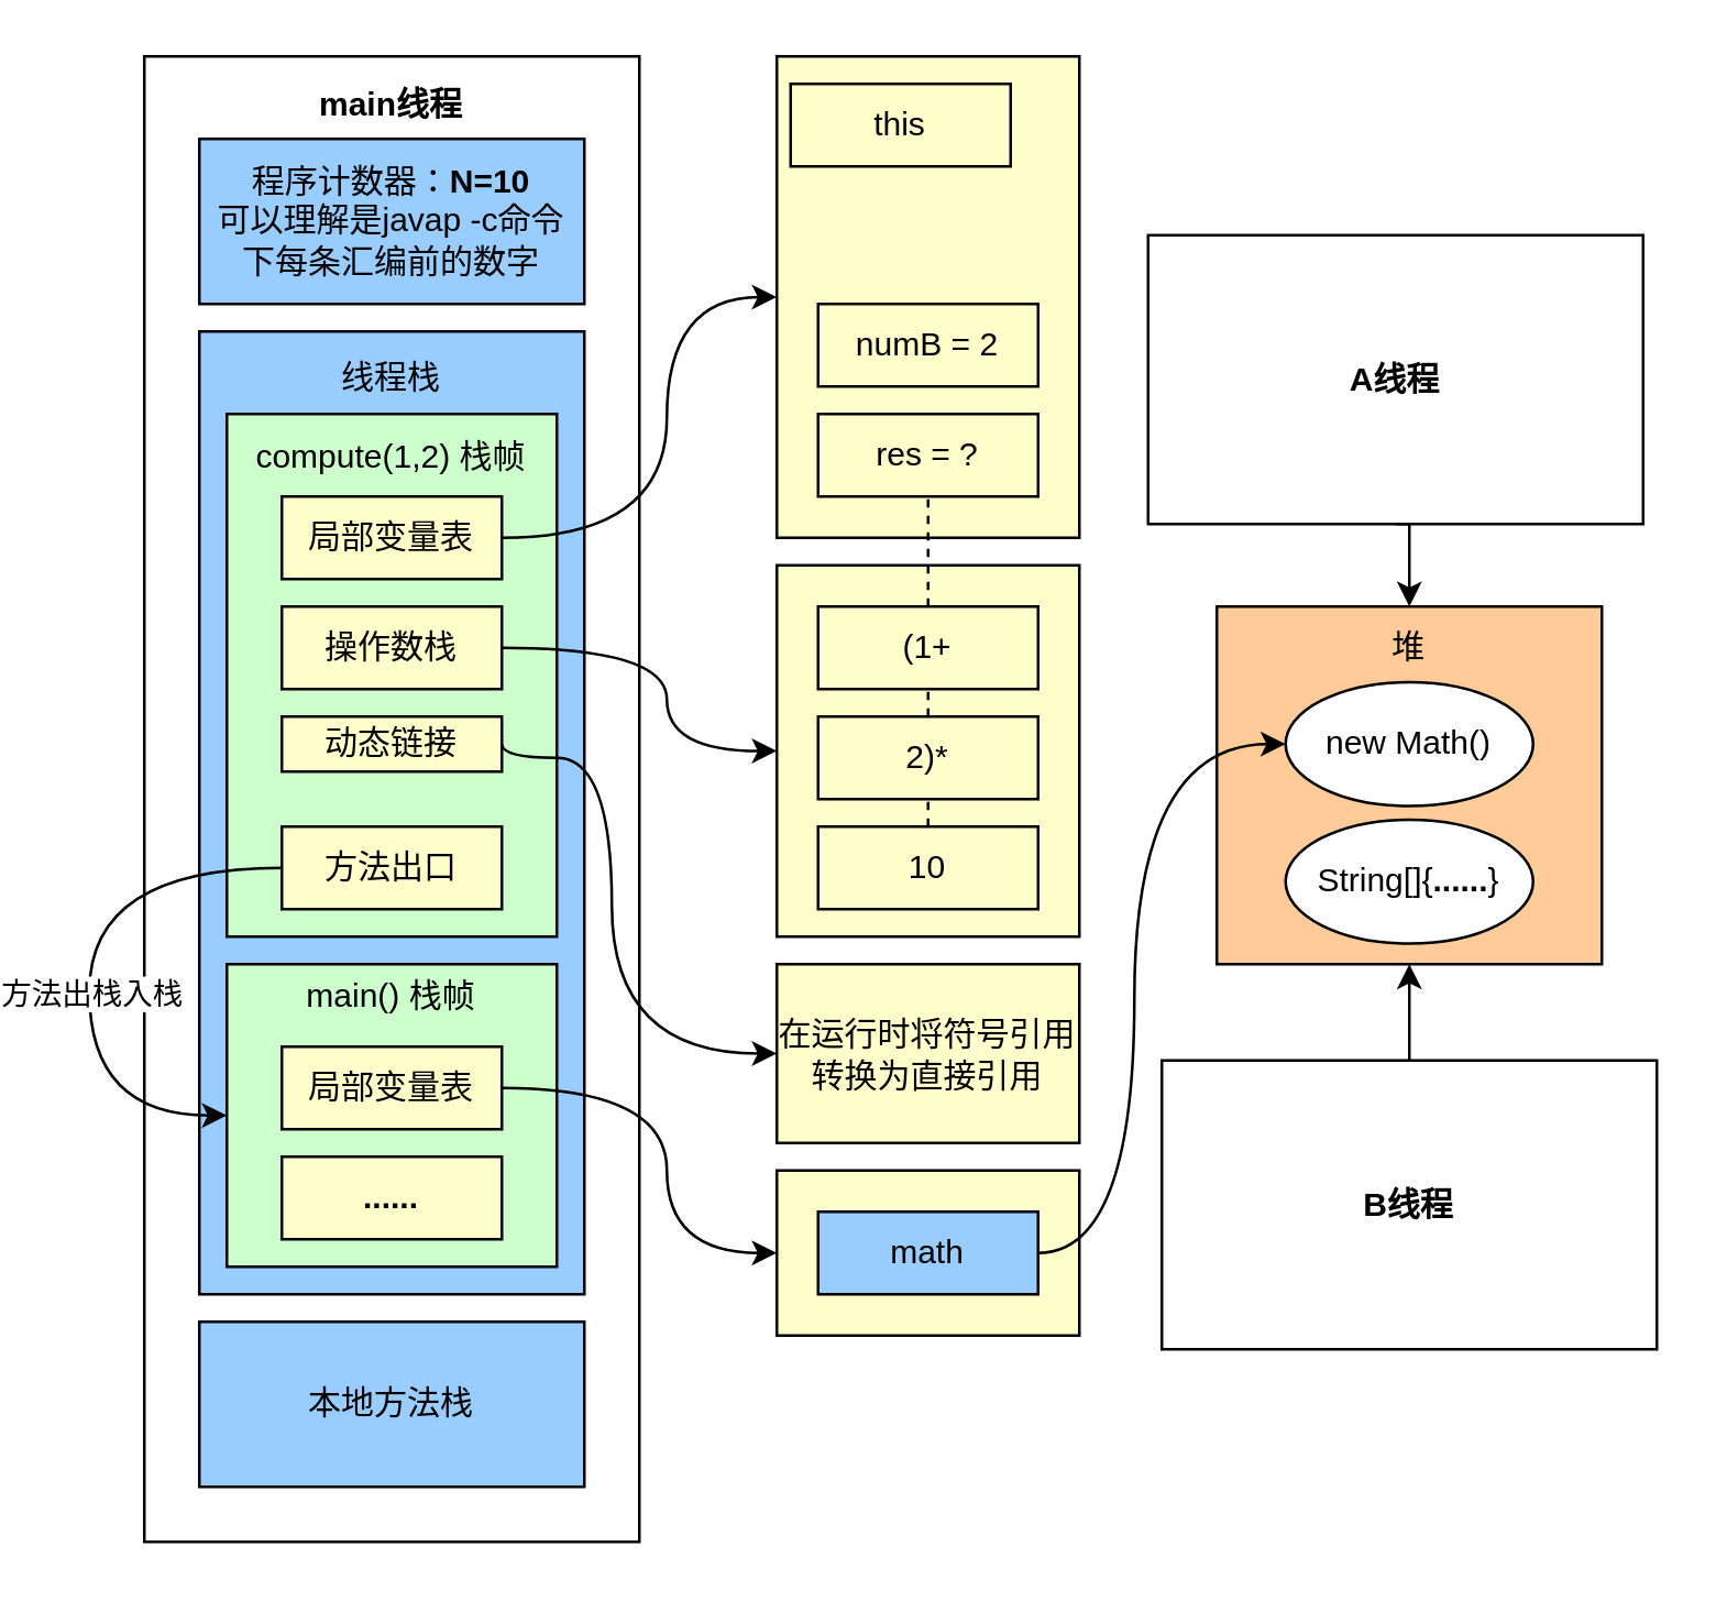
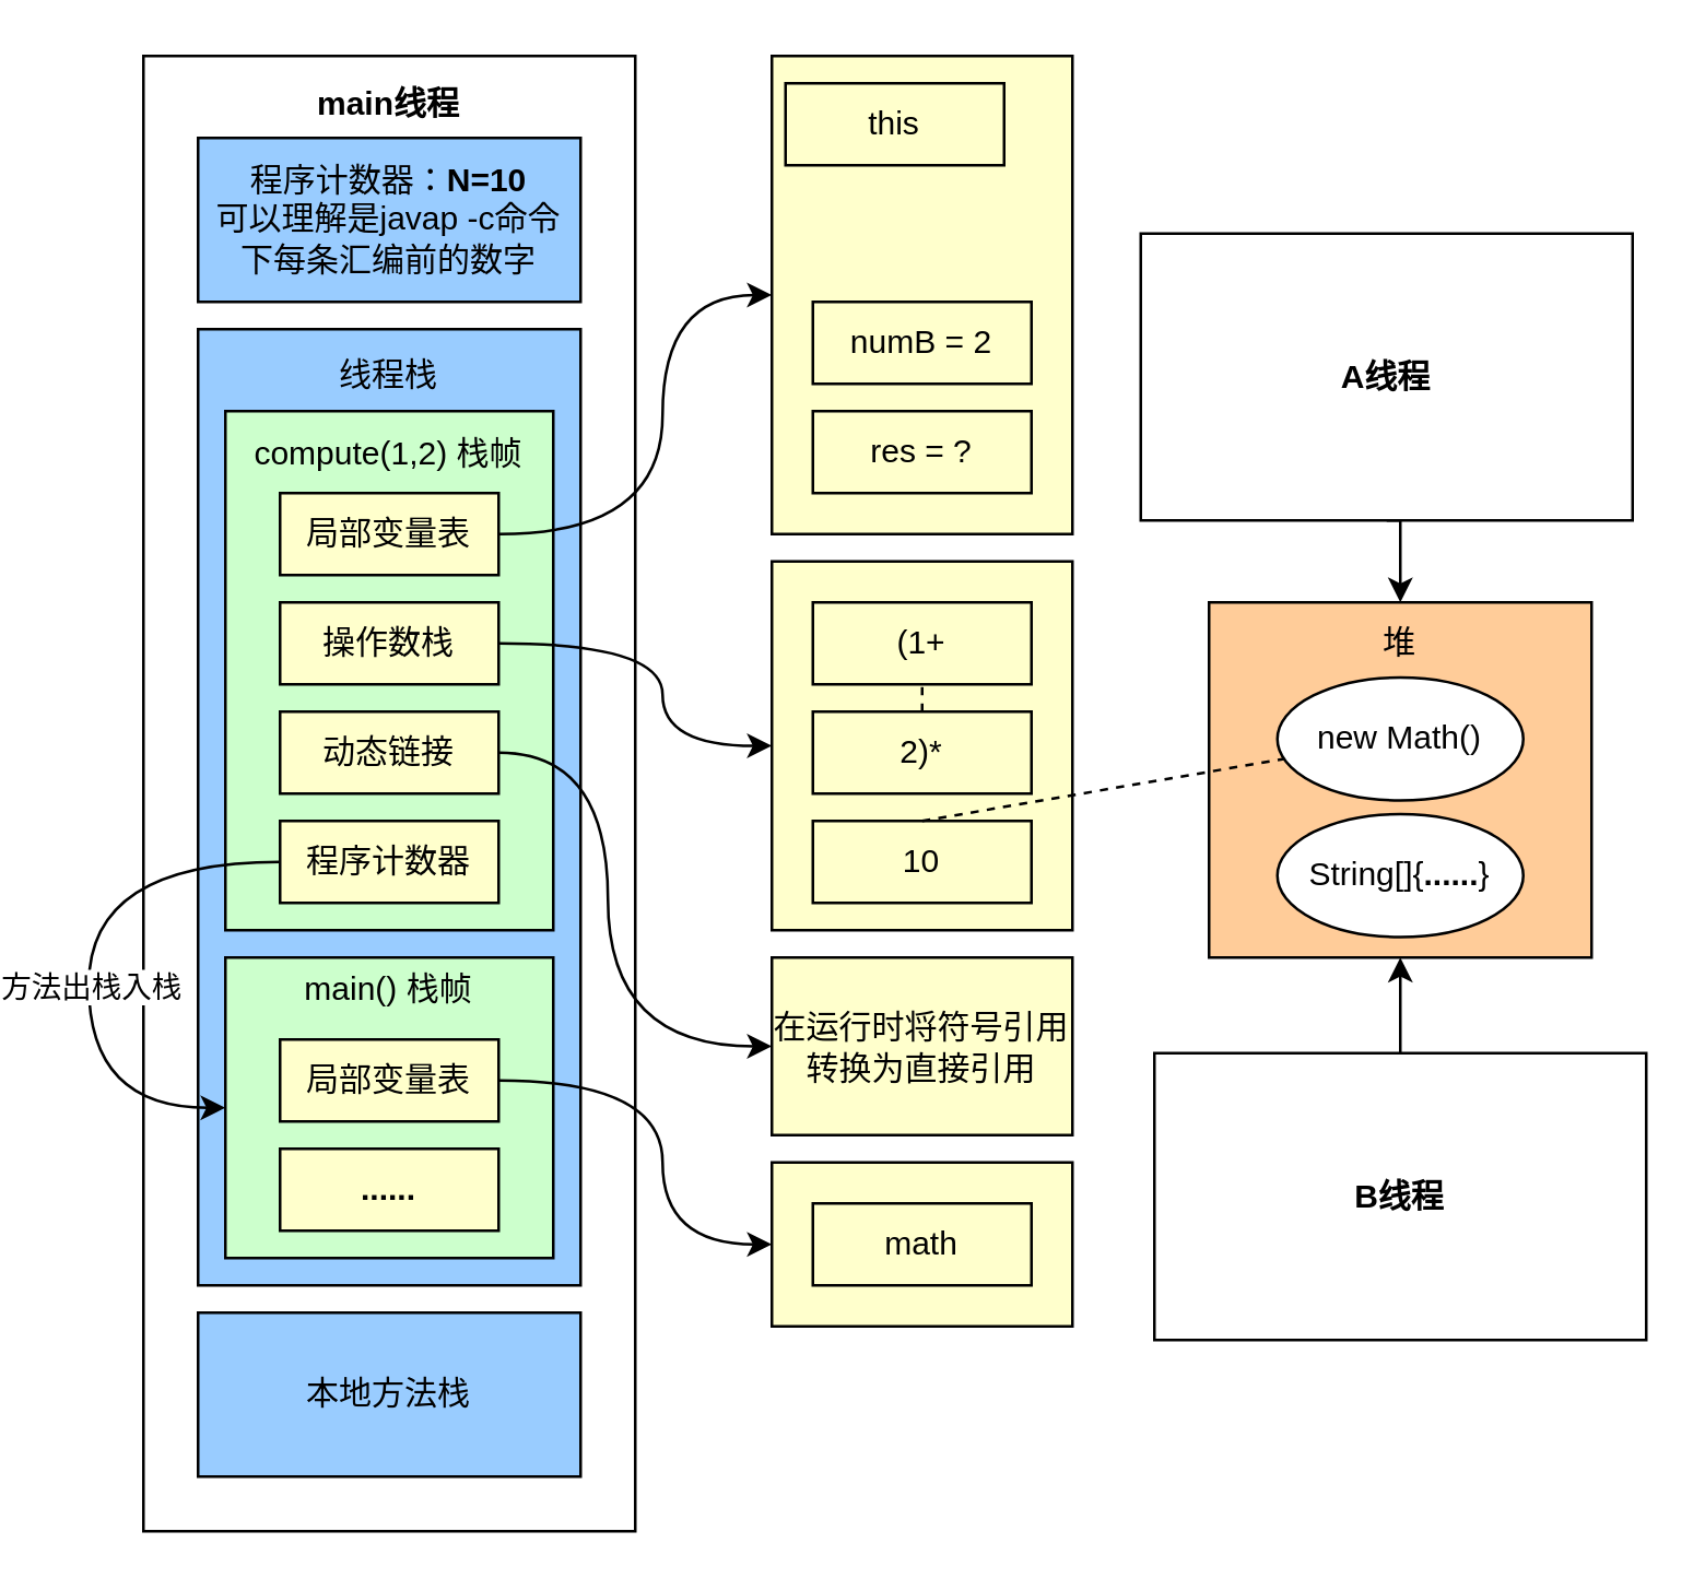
  <mxCell id="0" />
  <mxCell id="1" parent="0" />
  <mxCell id="2" value="堆&lt;div&gt;&lt;br&gt;&lt;/div&gt;&lt;div&gt;&lt;br&gt;&lt;/div&gt;&lt;div&gt;&lt;br&gt;&lt;/div&gt;&lt;div&gt;&lt;br&gt;&lt;/div&gt;&lt;div&gt;&lt;br&gt;&lt;/div&gt;&lt;div&gt;&lt;br&gt;&lt;/div&gt;&lt;div&gt;&lt;br&gt;&lt;/div&gt;" style="rounded=0;whiteSpace=wrap;html=1;fillColor=#FFCC99;" vertex="1" parent="1"><mxGeometry x="430" y="220" width="140" height="130" as="geometry" /></mxCell>
  <mxCell id="3" value="&lt;b&gt;main线程&lt;/b&gt;&lt;div&gt;&lt;b&gt;&lt;br&gt;&lt;/b&gt;&lt;/div&gt;&lt;div&gt;&lt;b&gt;&lt;br&gt;&lt;/b&gt;&lt;/div&gt;&lt;div&gt;&lt;b&gt;&lt;br&gt;&lt;/b&gt;&lt;/div&gt;&lt;div&gt;&lt;b&gt;&lt;br&gt;&lt;/b&gt;&lt;/div&gt;&lt;div&gt;&lt;b&gt;&lt;br&gt;&lt;/b&gt;&lt;/div&gt;&lt;div&gt;&lt;b&gt;&lt;br&gt;&lt;/b&gt;&lt;/div&gt;&lt;div&gt;&lt;b&gt;&lt;br&gt;&lt;/b&gt;&lt;/div&gt;&lt;div&gt;&lt;b&gt;&lt;br&gt;&lt;/b&gt;&lt;/div&gt;&lt;div&gt;&lt;b&gt;&lt;br&gt;&lt;/b&gt;&lt;/div&gt;&lt;div&gt;&lt;b&gt;&lt;br&gt;&lt;/b&gt;&lt;/div&gt;&lt;div&gt;&lt;b&gt;&lt;br&gt;&lt;/b&gt;&lt;/div&gt;&lt;div&gt;&lt;b&gt;&lt;br&gt;&lt;/b&gt;&lt;/div&gt;&lt;div&gt;&lt;b&gt;&lt;br&gt;&lt;/b&gt;&lt;/div&gt;&lt;div&gt;&lt;b&gt;&lt;br&gt;&lt;/b&gt;&lt;/div&gt;&lt;div&gt;&lt;b&gt;&lt;br&gt;&lt;/b&gt;&lt;/div&gt;&lt;div&gt;&lt;b&gt;&lt;br&gt;&lt;/b&gt;&lt;/div&gt;&lt;div&gt;&lt;b&gt;&lt;br&gt;&lt;/b&gt;&lt;/div&gt;&lt;div&gt;&lt;b&gt;&lt;br&gt;&lt;/b&gt;&lt;/div&gt;&lt;div&gt;&lt;b&gt;&lt;br&gt;&lt;/b&gt;&lt;/div&gt;&lt;div&gt;&lt;b&gt;&lt;br&gt;&lt;/b&gt;&lt;/div&gt;&lt;div&gt;&lt;b&gt;&lt;br&gt;&lt;/b&gt;&lt;/div&gt;&lt;div&gt;&lt;b&gt;&lt;br&gt;&lt;/b&gt;&lt;/div&gt;&lt;div&gt;&lt;b&gt;&lt;br&gt;&lt;/b&gt;&lt;/div&gt;&lt;div&gt;&lt;b&gt;&lt;br&gt;&lt;/b&gt;&lt;/div&gt;&lt;div&gt;&lt;b&gt;&lt;br&gt;&lt;/b&gt;&lt;/div&gt;&lt;div&gt;&lt;b&gt;&lt;br&gt;&lt;/b&gt;&lt;/div&gt;&lt;div&gt;&lt;b&gt;&lt;br&gt;&lt;/b&gt;&lt;/div&gt;&lt;div&gt;&lt;b&gt;&lt;br&gt;&lt;/b&gt;&lt;/div&gt;&lt;div&gt;&lt;b&gt;&lt;br&gt;&lt;/b&gt;&lt;/div&gt;&lt;div&gt;&lt;b&gt;&lt;br&gt;&lt;/b&gt;&lt;/div&gt;&lt;div&gt;&lt;b&gt;&lt;br&gt;&lt;/b&gt;&lt;/div&gt;&lt;div&gt;&lt;br&gt;&lt;/div&gt;&lt;div&gt;&lt;br&gt;&lt;/div&gt;&lt;div&gt;&lt;br&gt;&lt;/div&gt;&lt;div&gt;&lt;br&gt;&lt;/div&gt;" style="rounded=0;whiteSpace=wrap;html=1;" vertex="1" parent="1"><mxGeometry x="40" y="20" width="180" height="540" as="geometry" /></mxCell>
  <mxCell id="4" value="程序计数器：&lt;b&gt;N=10&lt;/b&gt;&lt;div&gt;可以理解是javap -c命令下每条汇编前的数字&lt;/div&gt;" style="rounded=0;whiteSpace=wrap;html=1;fillColor=#99CCFF;" vertex="1" parent="1"><mxGeometry x="60" y="50" width="140" height="60" as="geometry" /></mxCell>
  <mxCell id="5" value="线程栈&lt;div&gt;&lt;br&gt;&lt;/div&gt;&lt;div&gt;&lt;br&gt;&lt;/div&gt;&lt;div&gt;&lt;br&gt;&lt;/div&gt;&lt;div&gt;&lt;br&gt;&lt;/div&gt;&lt;div&gt;&lt;br&gt;&lt;/div&gt;&lt;div&gt;&lt;br&gt;&lt;/div&gt;&lt;div&gt;&lt;br&gt;&lt;/div&gt;&lt;div&gt;&lt;br&gt;&lt;/div&gt;&lt;div&gt;&lt;br&gt;&lt;/div&gt;&lt;div&gt;&lt;br&gt;&lt;/div&gt;&lt;div&gt;&lt;br&gt;&lt;/div&gt;&lt;div&gt;&lt;br&gt;&lt;/div&gt;&lt;div&gt;&lt;br&gt;&lt;/div&gt;&lt;div&gt;&lt;br&gt;&lt;/div&gt;&lt;div&gt;&lt;br&gt;&lt;/div&gt;&lt;div&gt;&lt;br&gt;&lt;/div&gt;&lt;div&gt;&lt;br&gt;&lt;/div&gt;&lt;div&gt;&lt;br&gt;&lt;/div&gt;&lt;div&gt;&lt;br&gt;&lt;/div&gt;&lt;div&gt;&lt;br&gt;&lt;/div&gt;&lt;div&gt;&lt;br&gt;&lt;/div&gt;&lt;div&gt;&lt;br&gt;&lt;/div&gt;" style="rounded=0;whiteSpace=wrap;html=1;fillColor=#99CCFF;" vertex="1" parent="1"><mxGeometry x="60" y="120" width="140" height="350" as="geometry" /></mxCell>
  <mxCell id="6" value="本地方法栈" style="rounded=0;whiteSpace=wrap;html=1;fillColor=#99CCFF;" vertex="1" parent="1"><mxGeometry x="60" y="480" width="140" height="60" as="geometry" /></mxCell>
  <mxCell id="7" value="compute(1,2) 栈帧&lt;div&gt;&lt;br&gt;&lt;/div&gt;&lt;div&gt;&lt;br&gt;&lt;/div&gt;&lt;div&gt;&lt;br&gt;&lt;/div&gt;&lt;div&gt;&lt;br&gt;&lt;/div&gt;&lt;div&gt;&lt;br&gt;&lt;/div&gt;&lt;div&gt;&lt;br&gt;&lt;/div&gt;&lt;div&gt;&lt;br&gt;&lt;/div&gt;&lt;div&gt;&lt;br&gt;&lt;/div&gt;&lt;div&gt;&lt;br&gt;&lt;/div&gt;&lt;div&gt;&lt;br&gt;&lt;/div&gt;&lt;div&gt;&lt;br&gt;&lt;/div&gt;" style="rounded=0;whiteSpace=wrap;html=1;fillColor=#CCFFCC;" vertex="1" parent="1"><mxGeometry x="70" y="150" width="120" height="190" as="geometry" /></mxCell>
  <mxCell id="8" value="main() 栈帧&lt;div&gt;&lt;br&gt;&lt;/div&gt;&lt;div&gt;&lt;br&gt;&lt;/div&gt;&lt;div&gt;&lt;br&gt;&lt;/div&gt;&lt;div&gt;&lt;br&gt;&lt;/div&gt;&lt;div&gt;&lt;br&gt;&lt;/div&gt;&lt;div&gt;&lt;br&gt;&lt;/div&gt;" style="rounded=0;whiteSpace=wrap;html=1;fillColor=#CCFFCC;" vertex="1" parent="1"><mxGeometry x="70" y="350" width="120" height="110" as="geometry" /></mxCell>
  <mxCell id="9" style="edgeStyle=orthogonalEdgeStyle;rounded=0;orthogonalLoop=1;jettySize=auto;html=1;exitX=1;exitY=0.5;exitDx=0;exitDy=0;entryX=0;entryY=0.5;entryDx=0;entryDy=0;curved=1;" edge="1" parent="1" source="10" target="21"><mxGeometry relative="1" as="geometry"><Array as="points"><mxPoint x="230" y="195" /><mxPoint x="230" y="108" /></Array></mxGeometry></mxCell>
  <mxCell id="10" value="局部变量表" style="rounded=0;whiteSpace=wrap;html=1;fillColor=#FFFFCC;" vertex="1" parent="1"><mxGeometry x="90" y="180" width="80" height="30" as="geometry" /></mxCell>
  <mxCell id="11" style="edgeStyle=orthogonalEdgeStyle;rounded=0;orthogonalLoop=1;jettySize=auto;html=1;exitX=1;exitY=0.5;exitDx=0;exitDy=0;entryX=0;entryY=0.5;entryDx=0;entryDy=0;curved=1;" edge="1" parent="1" source="12" target="25"><mxGeometry relative="1" as="geometry"><Array as="points"><mxPoint x="230" y="235" /><mxPoint x="230" y="273" /></Array></mxGeometry></mxCell>
  <mxCell id="12" value="操作数栈" style="rounded=0;whiteSpace=wrap;html=1;fillColor=#FFFFCC;" vertex="1" parent="1"><mxGeometry x="90" y="220" width="80" height="30" as="geometry" /></mxCell>
  <mxCell id="13" style="edgeStyle=orthogonalEdgeStyle;rounded=0;orthogonalLoop=1;jettySize=auto;html=1;exitX=1;exitY=0.5;exitDx=0;exitDy=0;entryX=0;entryY=0.5;entryDx=0;entryDy=0;curved=1;" edge="1" parent="1" source="14" target="32"><mxGeometry relative="1" as="geometry"><Array as="points"><mxPoint x="210" y="275" /><mxPoint x="210" y="383" /></Array></mxGeometry></mxCell>
- <mxCell id="14" value="动态链接" style="rounded=0;whiteSpace=wrap;html=1;fillColor=#FFFFCC;" vertex="1" parent="1"><mxGeometry x="90" y="260" width="80" height="20" as="geometry" /></mxCell>
+ <mxCell id="14" value="动态链接" style="rounded=0;whiteSpace=wrap;html=1;fillColor=#FFFFCC;" vertex="1" parent="1"><mxGeometry x="90" y="260" width="80" height="30" as="geometry" /></mxCell>
  <mxCell id="15" style="edgeStyle=orthogonalEdgeStyle;rounded=0;orthogonalLoop=1;jettySize=auto;html=1;exitX=0;exitY=0.5;exitDx=0;exitDy=0;entryX=0;entryY=0.5;entryDx=0;entryDy=0;curved=1;" edge="1" parent="1" source="17" target="8"><mxGeometry relative="1" as="geometry"><Array as="points"><mxPoint x="20" y="315" /><mxPoint x="20" y="405" /></Array></mxGeometry></mxCell>
  <mxCell id="16" value="方法出栈入栈" style="edgeLabel;html=1;align=center;verticalAlign=middle;resizable=0;points=[];" vertex="1" connectable="0" parent="15"><mxGeometry x="0.094" relative="1" as="geometry"><mxPoint as="offset" /></mxGeometry></mxCell>
- <mxCell id="17" value="方法出口" style="rounded=0;whiteSpace=wrap;html=1;fillColor=#FFFFCC;" vertex="1" parent="1"><mxGeometry x="90" y="300" width="80" height="30" as="geometry" /></mxCell>
+ <mxCell id="17" value="程序计数器" style="rounded=0;whiteSpace=wrap;html=1;fillColor=#FFFFCC;" vertex="1" parent="1"><mxGeometry x="90" y="300" width="80" height="30" as="geometry" /></mxCell>
  <mxCell id="18" style="edgeStyle=orthogonalEdgeStyle;rounded=0;orthogonalLoop=1;jettySize=auto;html=1;exitX=1;exitY=0.5;exitDx=0;exitDy=0;entryX=0;entryY=0.5;entryDx=0;entryDy=0;curved=1;" edge="1" parent="1" source="19" target="33"><mxGeometry relative="1" as="geometry"><Array as="points"><mxPoint x="230" y="395" /><mxPoint x="230" y="455" /></Array></mxGeometry></mxCell>
  <mxCell id="19" value="局部变量表" style="rounded=0;whiteSpace=wrap;html=1;fillColor=#FFFFCC;" vertex="1" parent="1"><mxGeometry x="90" y="380" width="80" height="30" as="geometry" /></mxCell>
  <mxCell id="20" value="&lt;b&gt;......&lt;/b&gt;" style="rounded=0;whiteSpace=wrap;html=1;fillColor=#FFFFCC;" vertex="1" parent="1"><mxGeometry x="90" y="420" width="80" height="30" as="geometry" /></mxCell>
  <mxCell id="21" value="&lt;div&gt;&lt;br&gt;&lt;/div&gt;" style="rounded=0;whiteSpace=wrap;html=1;fillColor=#FFFFCC;" vertex="1" parent="1"><mxGeometry x="270" y="20" width="110" height="175" as="geometry" /></mxCell>
  <mxCell id="22" value="this" style="rounded=0;whiteSpace=wrap;html=1;fillColor=#FFFFCC;" vertex="1" parent="1"><mxGeometry x="275" y="30" width="80" height="30" as="geometry" /></mxCell>
  <mxCell id="23" value="numB = 2" style="rounded=0;whiteSpace=wrap;html=1;fillColor=#FFFFCC;" vertex="1" parent="1"><mxGeometry x="285" y="110" width="80" height="30" as="geometry" /></mxCell>
  <mxCell id="24" value="res = ?" style="rounded=0;whiteSpace=wrap;html=1;fillColor=#FFFFCC;" vertex="1" parent="1"><mxGeometry x="285" y="150" width="80" height="30" as="geometry" /></mxCell>
  <mxCell id="25" value="&lt;div&gt;&lt;br&gt;&lt;/div&gt;" style="rounded=0;whiteSpace=wrap;html=1;fillColor=#FFFFCC;" vertex="1" parent="1"><mxGeometry x="270" y="205" width="110" height="135" as="geometry" /></mxCell>
  <mxCell id="26" value="(1+" style="rounded=0;whiteSpace=wrap;html=1;fillColor=#FFFFCC;" vertex="1" parent="1"><mxGeometry x="285" y="220" width="80" height="30" as="geometry" /></mxCell>
  <mxCell id="27" value="2)*" style="rounded=0;whiteSpace=wrap;html=1;fillColor=#FFFFCC;" vertex="1" parent="1"><mxGeometry x="285" y="260" width="80" height="30" as="geometry" /></mxCell>
  <mxCell id="28" value="10" style="rounded=0;whiteSpace=wrap;html=1;fillColor=#FFFFCC;" vertex="1" parent="1"><mxGeometry x="285" y="300" width="80" height="30" as="geometry" /></mxCell>
- <mxCell id="29" value="" style="endArrow=none;dashed=1;html=1;rounded=0;entryX=0.5;entryY=1;entryDx=0;entryDy=0;exitX=0.5;exitY=0;exitDx=0;exitDy=0;" edge="1" parent="1" source="26" target="24"><mxGeometry width="50" height="50" relative="1" as="geometry"><mxPoint x="270" y="245" as="sourcePoint" /><mxPoint x="320" y="195" as="targetPoint" /></mxGeometry></mxCell>
  <mxCell id="30" value="" style="endArrow=none;dashed=1;html=1;rounded=0;entryX=0.5;entryY=1;entryDx=0;entryDy=0;exitX=0.5;exitY=0;exitDx=0;exitDy=0;" edge="1" parent="1" source="27" target="26"><mxGeometry width="50" height="50" relative="1" as="geometry"><mxPoint x="280" y="305" as="sourcePoint" /><mxPoint x="330" y="255" as="targetPoint" /></mxGeometry></mxCell>
- <mxCell id="31" value="" style="endArrow=none;dashed=1;html=1;rounded=0;entryX=0.5;entryY=1;entryDx=0;entryDy=0;exitX=0.5;exitY=0;exitDx=0;exitDy=0;" edge="1" parent="1" source="28" target="27"><mxGeometry width="50" height="50" relative="1" as="geometry"><mxPoint x="335" y="270" as="sourcePoint" /><mxPoint x="335" y="260" as="targetPoint" /></mxGeometry></mxCell>
+ <mxCell id="31" value="" style="endArrow=none;dashed=1;html=1;rounded=0;exitX=0.5;exitY=0;exitDx=0;exitDy=0;" edge="1" parent="1" source="28" target="36"><mxGeometry width="50" height="50" relative="1" as="geometry"><mxPoint x="335" y="270" as="sourcePoint" /><mxPoint x="335" y="260" as="targetPoint" /></mxGeometry></mxCell>
  <mxCell id="32" value="在运行时将符号引用转换为直接引用" style="rounded=0;whiteSpace=wrap;html=1;fillColor=#FFFFCC;" vertex="1" parent="1"><mxGeometry x="270" y="350" width="110" height="65" as="geometry" /></mxCell>
  <mxCell id="33" value="&lt;div&gt;&lt;br&gt;&lt;/div&gt;" style="rounded=0;whiteSpace=wrap;html=1;fillColor=#FFFFCC;" vertex="1" parent="1"><mxGeometry x="270" y="425" width="110" height="60" as="geometry" /></mxCell>
- <mxCell id="34" style="edgeStyle=orthogonalEdgeStyle;rounded=0;orthogonalLoop=1;jettySize=auto;html=1;exitX=1;exitY=0.5;exitDx=0;exitDy=0;entryX=0;entryY=0.5;entryDx=0;entryDy=0;curved=1;" edge="1" parent="1" source="35" target="36"><mxGeometry relative="1" as="geometry"><Array as="points"><mxPoint x="400" y="455" /><mxPoint x="400" y="270" /></Array></mxGeometry></mxCell>
- <mxCell id="35" value="math" style="rounded=0;whiteSpace=wrap;html=1;fillColor=#99ccff;" vertex="1" parent="1"><mxGeometry x="285" y="440" width="80" height="30" as="geometry" /></mxCell>
+ <mxCell id="35" value="math" style="rounded=0;whiteSpace=wrap;html=1;fillColor=#FFFFCC;" vertex="1" parent="1"><mxGeometry x="285" y="440" width="80" height="30" as="geometry" /></mxCell>
  <mxCell id="36" value="new Math()" style="ellipse;whiteSpace=wrap;html=1;" vertex="1" parent="1"><mxGeometry x="455" y="247.5" width="90" height="45" as="geometry" /></mxCell>
  <mxCell id="37" value="String[]{&lt;b&gt;......&lt;/b&gt;}" style="ellipse;whiteSpace=wrap;html=1;" vertex="1" parent="1"><mxGeometry x="455" y="297.5" width="90" height="45" as="geometry" /></mxCell>
  <mxCell id="38" style="edgeStyle=orthogonalEdgeStyle;rounded=0;orthogonalLoop=1;jettySize=auto;html=1;exitX=0.5;exitY=1;exitDx=0;exitDy=0;entryX=0.5;entryY=0;entryDx=0;entryDy=0;" edge="1" parent="1" source="39" target="2"><mxGeometry relative="1" as="geometry" /></mxCell>
  <mxCell id="39" value="&lt;b&gt;A线程&lt;/b&gt;" style="rounded=0;whiteSpace=wrap;html=1;" vertex="1" parent="1"><mxGeometry x="405" y="85" width="180" height="105" as="geometry" /></mxCell>
  <mxCell id="40" style="edgeStyle=orthogonalEdgeStyle;rounded=0;orthogonalLoop=1;jettySize=auto;html=1;exitX=0.5;exitY=0;exitDx=0;exitDy=0;entryX=0.5;entryY=1;entryDx=0;entryDy=0;" edge="1" parent="1" source="41" target="2"><mxGeometry relative="1" as="geometry" /></mxCell>
  <mxCell id="41" value="&lt;b&gt;B线程&lt;/b&gt;" style="rounded=0;whiteSpace=wrap;html=1;" vertex="1" parent="1"><mxGeometry x="410" y="385" width="180" height="105" as="geometry" /></mxCell>
